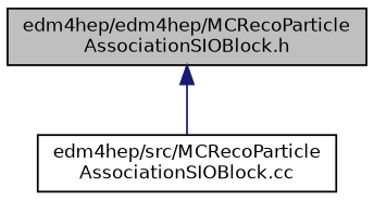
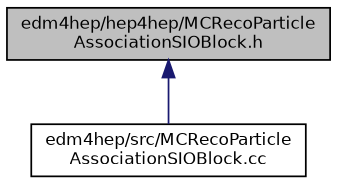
  digraph {
    node [color=black fontname=Helvetica fontsize=10 shape=record style=filled]
-   n1 [fillcolor=grey75 fontcolor=black height=0.2 label="edm4hep/edm4hep/MCRecoParticle\lAssociationSIOBlock.h" width=0.4]
+   n1 [fillcolor=grey75 fontcolor=black height=0.2 label="edm4hep/hep4hep/MCRecoParticle\lAssociationSIOBlock.h" width=0.4]
    n2 [fillcolor=white height=0.2 label="edm4hep/src/MCRecoParticle\lAssociationSIOBlock.cc" width=0.4]
    n1 -> n2 [color=midnightblue dir=back fontname=Helvetica fontsize=10 labelfontname=Helvetica labelfontsize=10 style=solid]
  }
